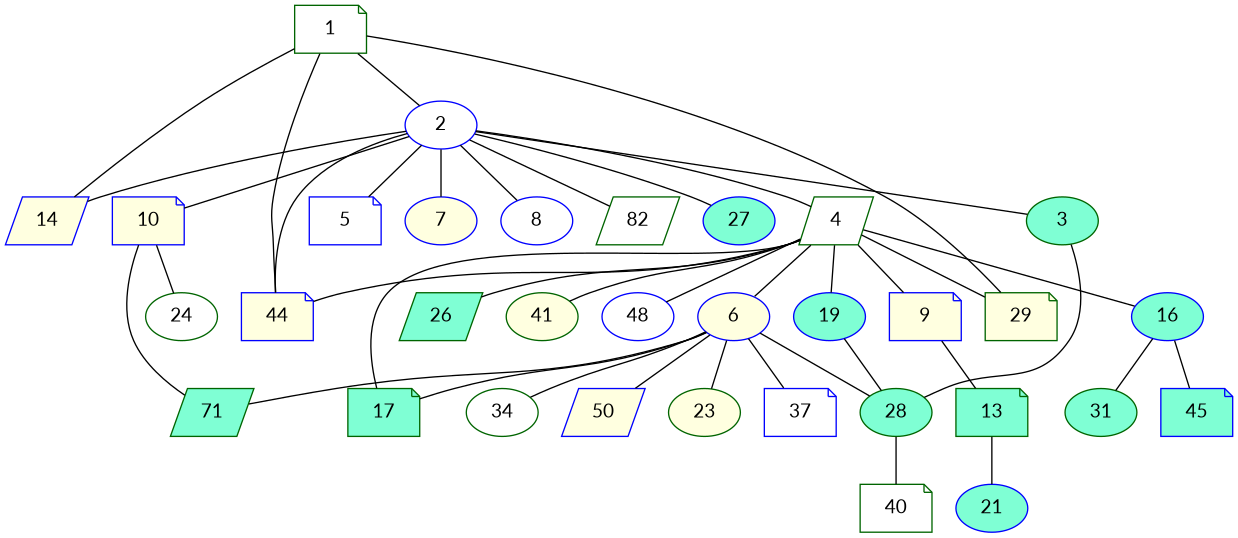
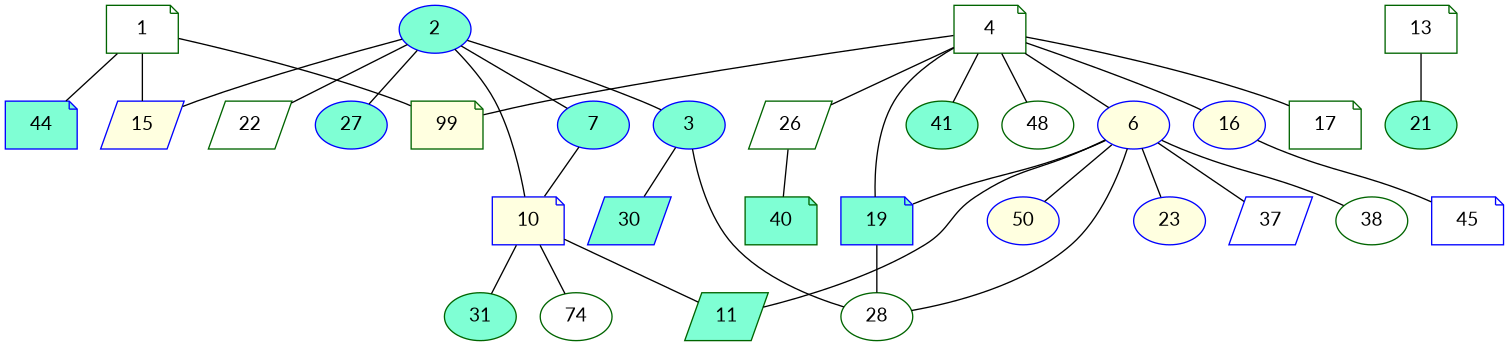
  graph {
    fontname=Lato
    node [color=blue fillcolor=white fontname=Lato shape=ellipse style=filled]
    edge [fontname=Lato]
    1 [color=darkgreen shape=note super="+34"]
-   2 [super="+20"]
-   14 [fillcolor=lightyellow shape=parallelogram]
-   29 [color=darkgreen fillcolor=lightyellow shape=note super="+33"]
-   44 [fillcolor=lightyellow shape=note super="+49"]
-   3 [color=darkgreen fillcolor=aquamarine super="+42"]
-   4 [color=darkgreen shape=parallelogram super="+46"]
-   5 [shape=note]
-   7 [fillcolor=lightyellow super="+18"]
-   8
+   2 [fillcolor=aquamarine super="+20"]
+   14 [fillcolor=lightyellow shape=parallelogram label=15]
+   29 [color=darkgreen fillcolor=lightyellow shape=note super="+33" label=99]
+   44 [fillcolor=aquamarine shape=note super="+49"]
+   3 [fillcolor=aquamarine super="+42"]
+   4 [color=darkgreen shape=note super="+46"]
+   7 [fillcolor=aquamarine super="+18"]
    10 [fillcolor=lightyellow shape=note super="+15"]
-   22 [color=darkgreen shape=parallelogram label=82]
+   22 [color=darkgreen shape=parallelogram]
    27 [fillcolor=aquamarine]
-   28 [color=darkgreen fillcolor=aquamarine super="+39"]
+   28 [color=darkgreen super="+39"]
+   30 [fillcolor=aquamarine shape=parallelogram]
    6 [fillcolor=lightyellow super="+12"]
-   9 [fillcolor=lightyellow shape=note super="+32"]
-   16 [fillcolor=aquamarine super="+25"]
-   17 [color=darkgreen fillcolor=aquamarine shape=note]
-   19 [fillcolor=aquamarine super="+47"]
-   26 [color=darkgreen fillcolor=aquamarine shape=parallelogram]
-   41 [color=darkgreen fillcolor=lightyellow]
-   48
-   11 [color=darkgreen fillcolor=aquamarine shape=parallelogram super="+36" label=71]
-   24 [color=darkgreen]
+   16 [fillcolor=lightyellow super="+25"]
+   17 [color=darkgreen shape=note]
+   19 [fillcolor=aquamarine shape=note super="+47"]
+   26 [color=darkgreen shape=parallelogram]
+   41 [color=darkgreen fillcolor=aquamarine]
+   48 [color=darkgreen]
+   11 [color=darkgreen fillcolor=aquamarine shape=parallelogram super="+36"]
+   24 [color=darkgreen label=74]
    31 [color=darkgreen fillcolor=aquamarine]
-   40 [color=darkgreen shape=note]
-   23 [color=darkgreen fillcolor=lightyellow super="+43"]
-   37 [shape=note]
-   38 [color=darkgreen label=34]
-   50 [fillcolor=lightyellow shape=parallelogram]
-   13 [color=darkgreen fillcolor=aquamarine shape=note super="+35"]
-   45 [fillcolor=aquamarine shape=note]
-   21 [fillcolor=aquamarine]
-   1 -- 2
+   40 [color=darkgreen fillcolor=aquamarine shape=note]
+   23 [fillcolor=lightyellow super="+43"]
+   37 [shape=parallelogram]
+   38 [color=darkgreen]
+   50 [fillcolor=lightyellow]
+   13 [color=darkgreen shape=note super="+35"]
+   45 [shape=note]
+   21 [color=darkgreen fillcolor=aquamarine]
    1 -- 14
    1 -- 29
    1 -- 44
    2 -- 14
-   2 -- 44
    2 -- 3
-   2 -- 4
-   2 -- 5
    2 -- 7
-   2 -- 8
    2 -- 10
    2 -- 22
    2 -- 27
    3 -- 28
+   3 -- 30
    4 -- 29
-   4 -- 44
    4 -- 6
-   4 -- 9
    4 -- 16
    4 -- 17
    4 -- 19
    4 -- 26
    4 -- 41
    4 -- 48
+   7 -- 10
    10 -- 11
    10 -- 24
-   16 -- 31
-   28 -- 40
+   10 -- 31
+   26 -- 40
    6 -- 28
-   6 -- 17
+   6 -- 19
    6 -- 11
    6 -- 23
    6 -- 37
    6 -- 38
    6 -- 50
-   9 -- 13
    16 -- 45
    19 -- 28
    13 -- 21
  }
